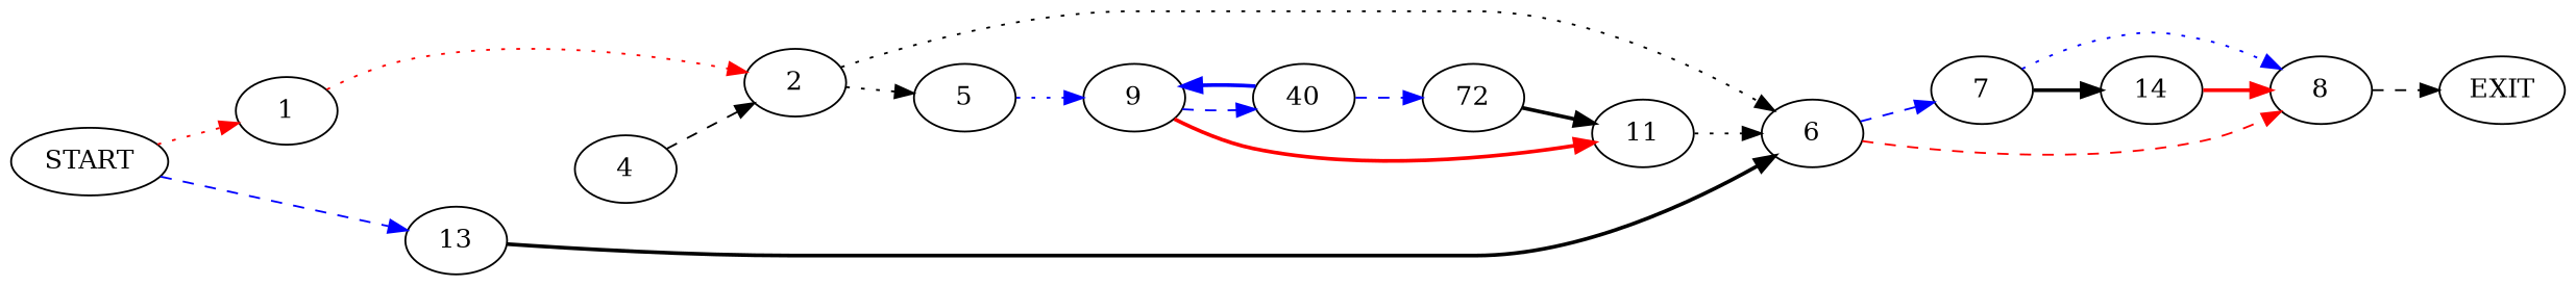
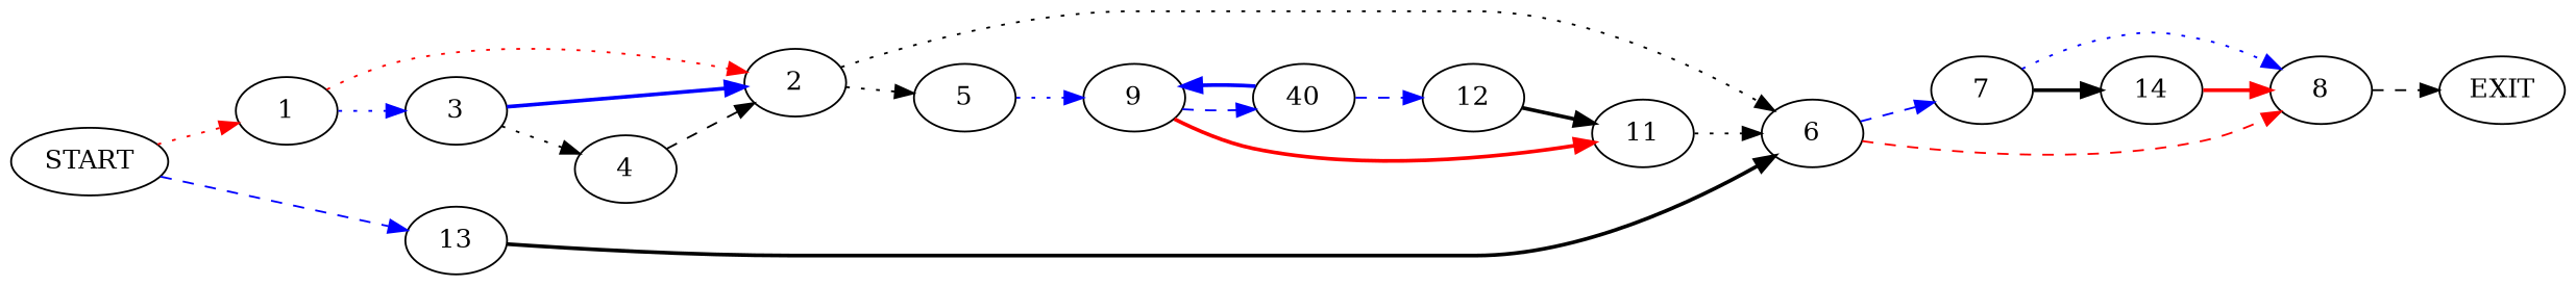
  digraph {
    rankdir=LR
    edge [color=blue style=dotted]
    n1 [label=START]
    1
    13
    2
+   3
    6
    n7 [label=EXIT]
    5
    4
    9
    7
    8
    n13 [label=40]
    11
    14
-   12 [label=72]
+   12
    n1 -> 1 [color=red]
    n1 -> 13 [style=dashed]
    1 -> 2 [color=red]
+   1 -> 3
    13 -> 6 [color=black style=bold]
    2 -> 6 [color=black]
    2 -> 5 [color=black]
+   3 -> 2 [style=bold]
+   3 -> 4 [color=black]
    6 -> 7 [style=dashed]
    6 -> 8 [color=red style=dashed]
    5 -> 9
    4 -> 2 [color=black style=dashed]
    9 -> n13 [style=dashed]
    9 -> 11 [color=red style=bold]
    7 -> 8
    7 -> 14 [color=black style=bold]
    8 -> n7 [color=black style=dashed]
    n13 -> 9 [style=bold]
    n13 -> 12 [style=dashed]
    11 -> 6 [color=black]
    14 -> 8 [color=red style=bold]
    12 -> 11 [color=black style=bold]
  }
